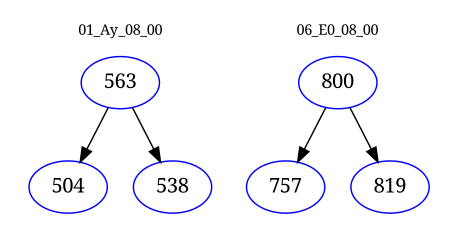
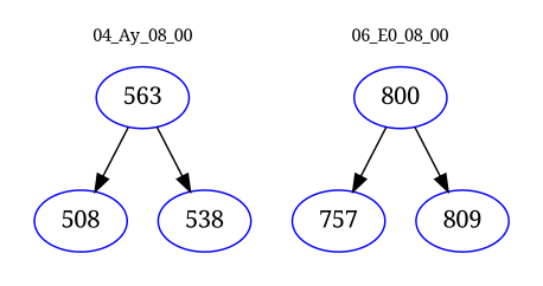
  digraph {
    fontname="Noto Serif"
    node [color=blue fontname="Noto Serif"]
    edge [color=black fontname="Noto Serif"]
    n1 [label=563]
-   n2 [label=504]
+   n2 [label=508]
    n3 [label=538]
    n4 [label=800]
    n5 [label=757]
-   n6 [label=819]
+   n6 [label=809]
    subgraph cluster_1 {
      color=white
      fontsize=10
-     label="01_Ay_08_00"
+     label="04_Ay_08_00"
      n1
      n2
      n3
    }
    subgraph cluster_2 {
      color=white
      fontsize=10
      label="06_E0_08_00"
      n4
      n5
      n6
    }
    n1 -> n2
    n1 -> n3
    n4 -> n5
    n4 -> n6
  }
